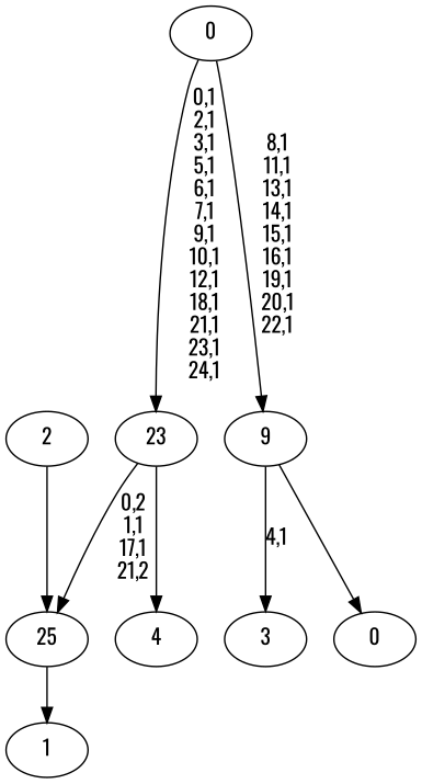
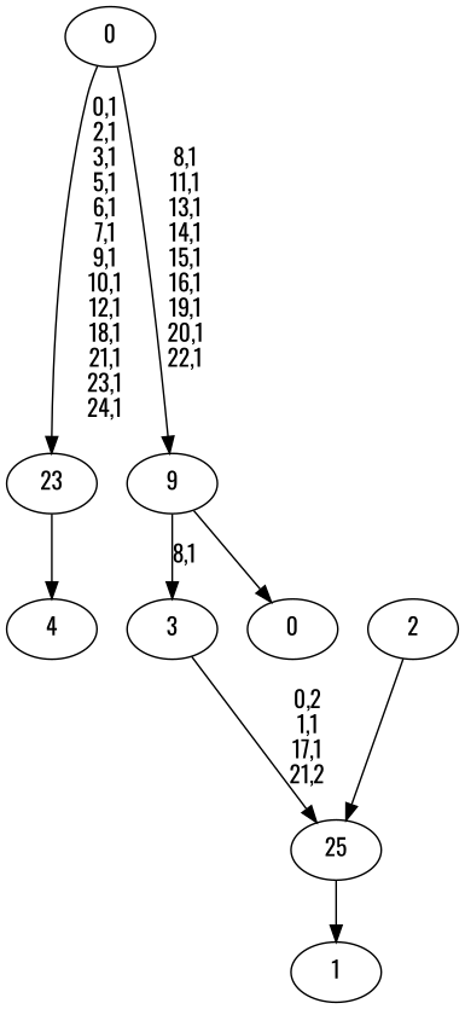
  digraph {
    fontname=Oswald
    node [fontname=Oswald]
    edge [fontname=Oswald]
    n1 [label=4]
    n2 [label=3]
    n3 [label=2]
    25
    n5 [label=1]
    23
    n7 [label=0]
    9
    0
    n3 -> 25
    25 -> n5
    23 -> n1
-   23 -> 25 [label="0,2\n1,1\n17,1\n21,2"]
-   9 -> n2 [label="4,1"]
+   n2 -> 25 [label="0,2\n1,1\n17,1\n21,2"]
+   9 -> n2 [label="8,1"]
    9 -> n7
    0 -> 23 [label="0,1\n2,1\n3,1\n5,1\n6,1\n7,1\n9,1\n10,1\n12,1\n18,1\n21,1\n23,1\n24,1"]
    0 -> 9 [label="8,1\n11,1\n13,1\n14,1\n15,1\n16,1\n19,1\n20,1\n22,1"]
  }
